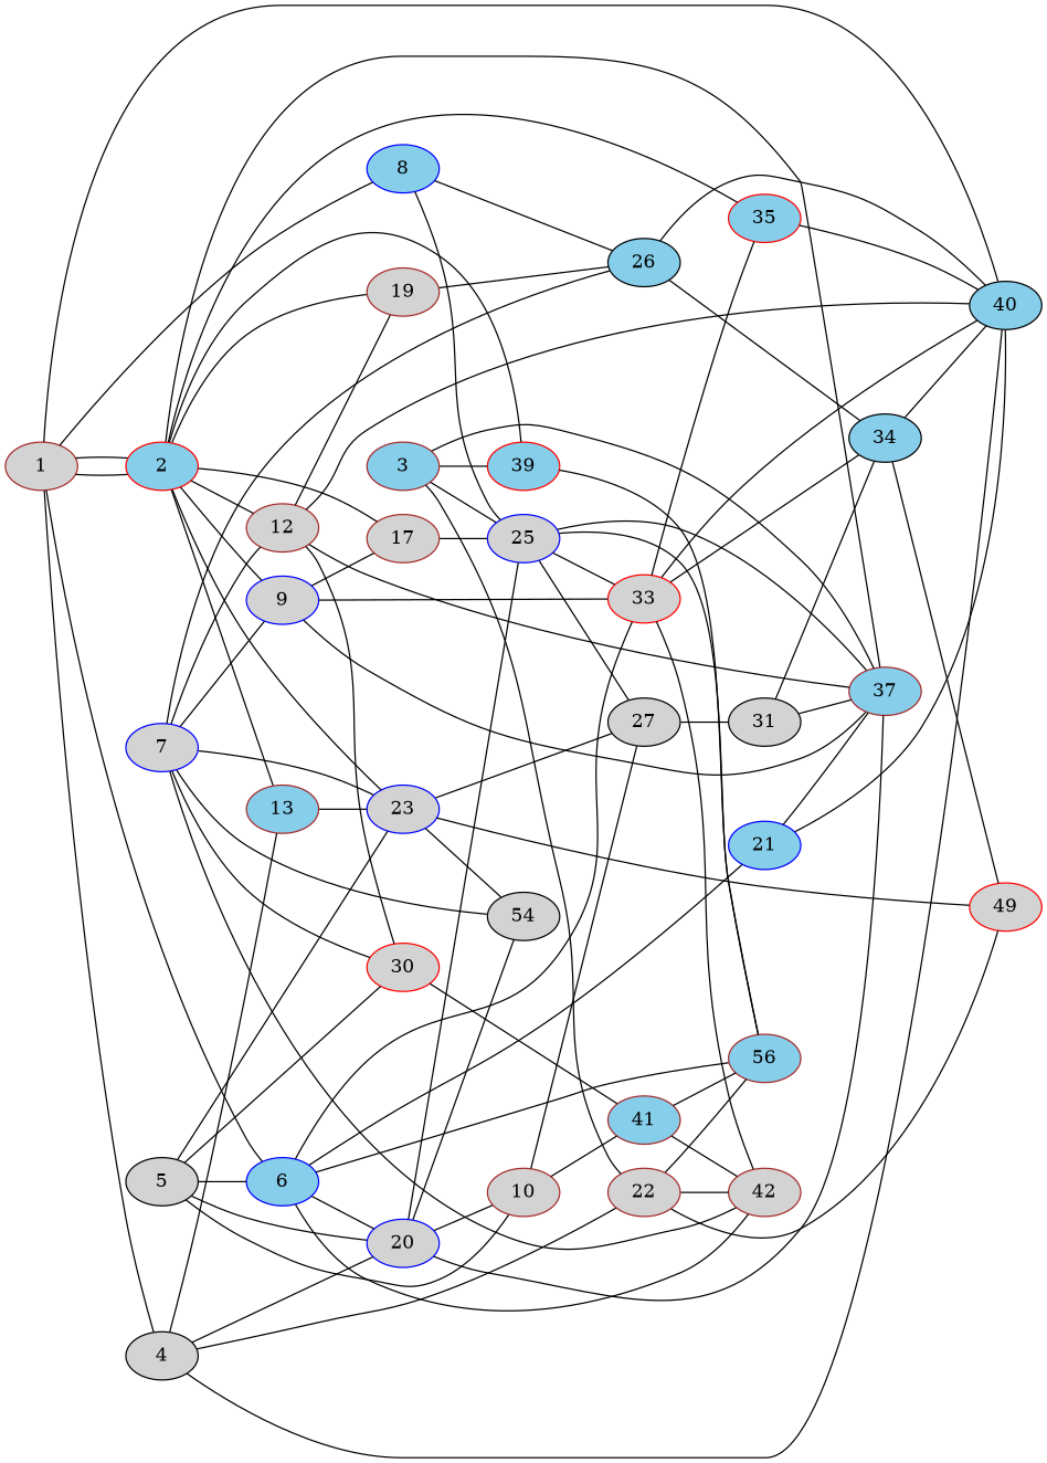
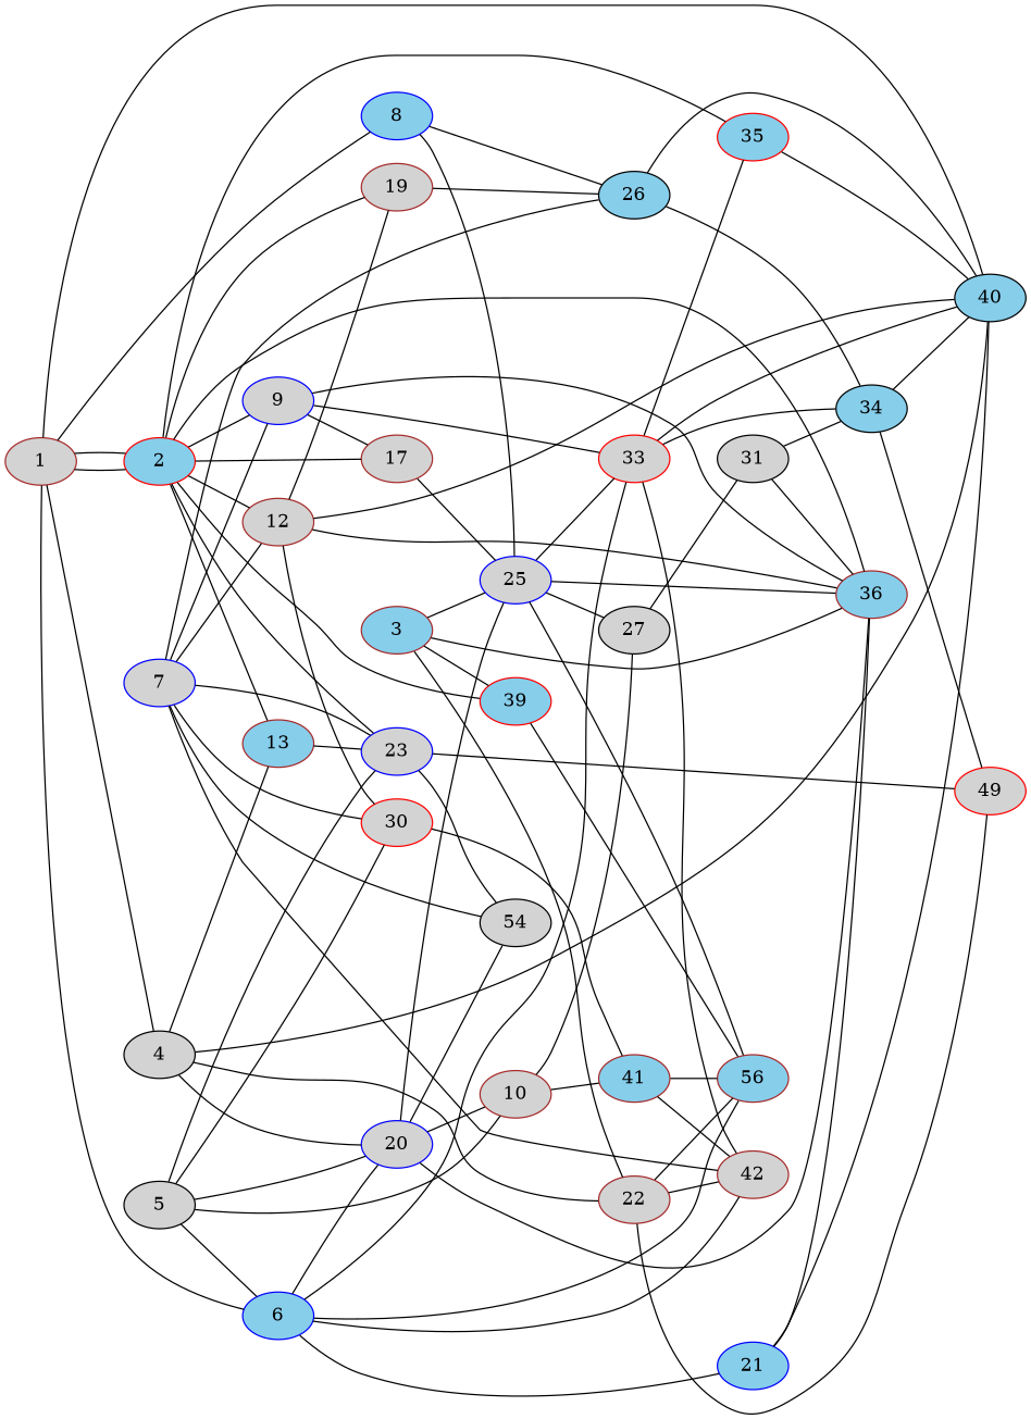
  graph {
    rankdir=LR
    node [color=brown fillcolor=lightgrey style=filled]
    1 [super="+28"]
    2 [color=red fillcolor=skyblue super="+14"]
    4 [color=black super="+11"]
    6 [color=blue fillcolor=skyblue super="+16"]
    8 [color=blue fillcolor=skyblue]
    40 [color=black fillcolor=skyblue super="+44"]
    9 [color=blue super="+24"]
    12 [super="+37"]
    13 [fillcolor=skyblue]
    17 [super="+32"]
    19
    23 [color=blue super="+51"]
    35 [color=red fillcolor=skyblue]
-   36 [fillcolor=skyblue super="+45" label=37]
+   36 [fillcolor=skyblue super="+45"]
    39 [color=red fillcolor=skyblue super="+48"]
    22 [super="+43"]
    20 [color=blue super="+50"]
    21 [color=blue fillcolor=skyblue]
    33 [color=red super="+52"]
    42 [super="+53"]
    56 [fillcolor=skyblue]
    25 [color=blue super="+38"]
    26 [color=black fillcolor=skyblue super="+29"]
    30 [color=red super="+58"]
    54 [color=black]
    27 [color=black super="+57"]
    49 [color=red]
    3 [fillcolor=skyblue super="+18"]
    10
    5 [color=black super="+46"]
    41 [fillcolor=skyblue super="+55"]
    34 [color=black fillcolor=skyblue super="+47"]
    7 [color=blue super="+15"]
    31 [color=black]
    1 -- 2
    1 -- 2
    1 -- 4
    1 -- 6
    1 -- 8
    1 -- 40
    2 -- 9
    2 -- 12
    2 -- 13
    2 -- 17
    2 -- 19
    2 -- 23
    2 -- 35
    2 -- 36
    2 -- 39
    4 -- 40
    4 -- 13
    4 -- 22
    4 -- 20
    6 -- 20
    6 -- 21
    6 -- 33
    6 -- 42
    6 -- 56
    8 -- 25
    8 -- 26
    9 -- 17 [weight=2]
    9 -- 36
    9 -- 33
    12 -- 40
    12 -- 19
    12 -- 36
    12 -- 30
    13 -- 23
    17 -- 25
    19 -- 26
    23 -- 54
-   23 -- 27
    23 -- 49
    35 -- 40
    39 -- 56
    22 -- 42 [weight=2]
    22 -- 56
    22 -- 49
    20 -- 36
    20 -- 25
    20 -- 54
    20 -- 10
    21 -- 40
    21 -- 36
    33 -- 40
    33 -- 35
    33 -- 42
    33 -- 34
    25 -- 36
    25 -- 33 [weight=2]
    25 -- 56
    25 -- 27
    26 -- 40
    26 -- 34 [weight=2]
    30 -- 41
    27 -- 31
    3 -- 36
    3 -- 39
    3 -- 22
    3 -- 25
    10 -- 27
    10 -- 41
    5 -- 6
    5 -- 23
    5 -- 20
    5 -- 30
    5 -- 10
    41 -- 42
    41 -- 56
    34 -- 40
    34 -- 49
    7 -- 9
    7 -- 12
    7 -- 23
    7 -- 42
    7 -- 26
    7 -- 30
    7 -- 54
    31 -- 36
    31 -- 34
  }
